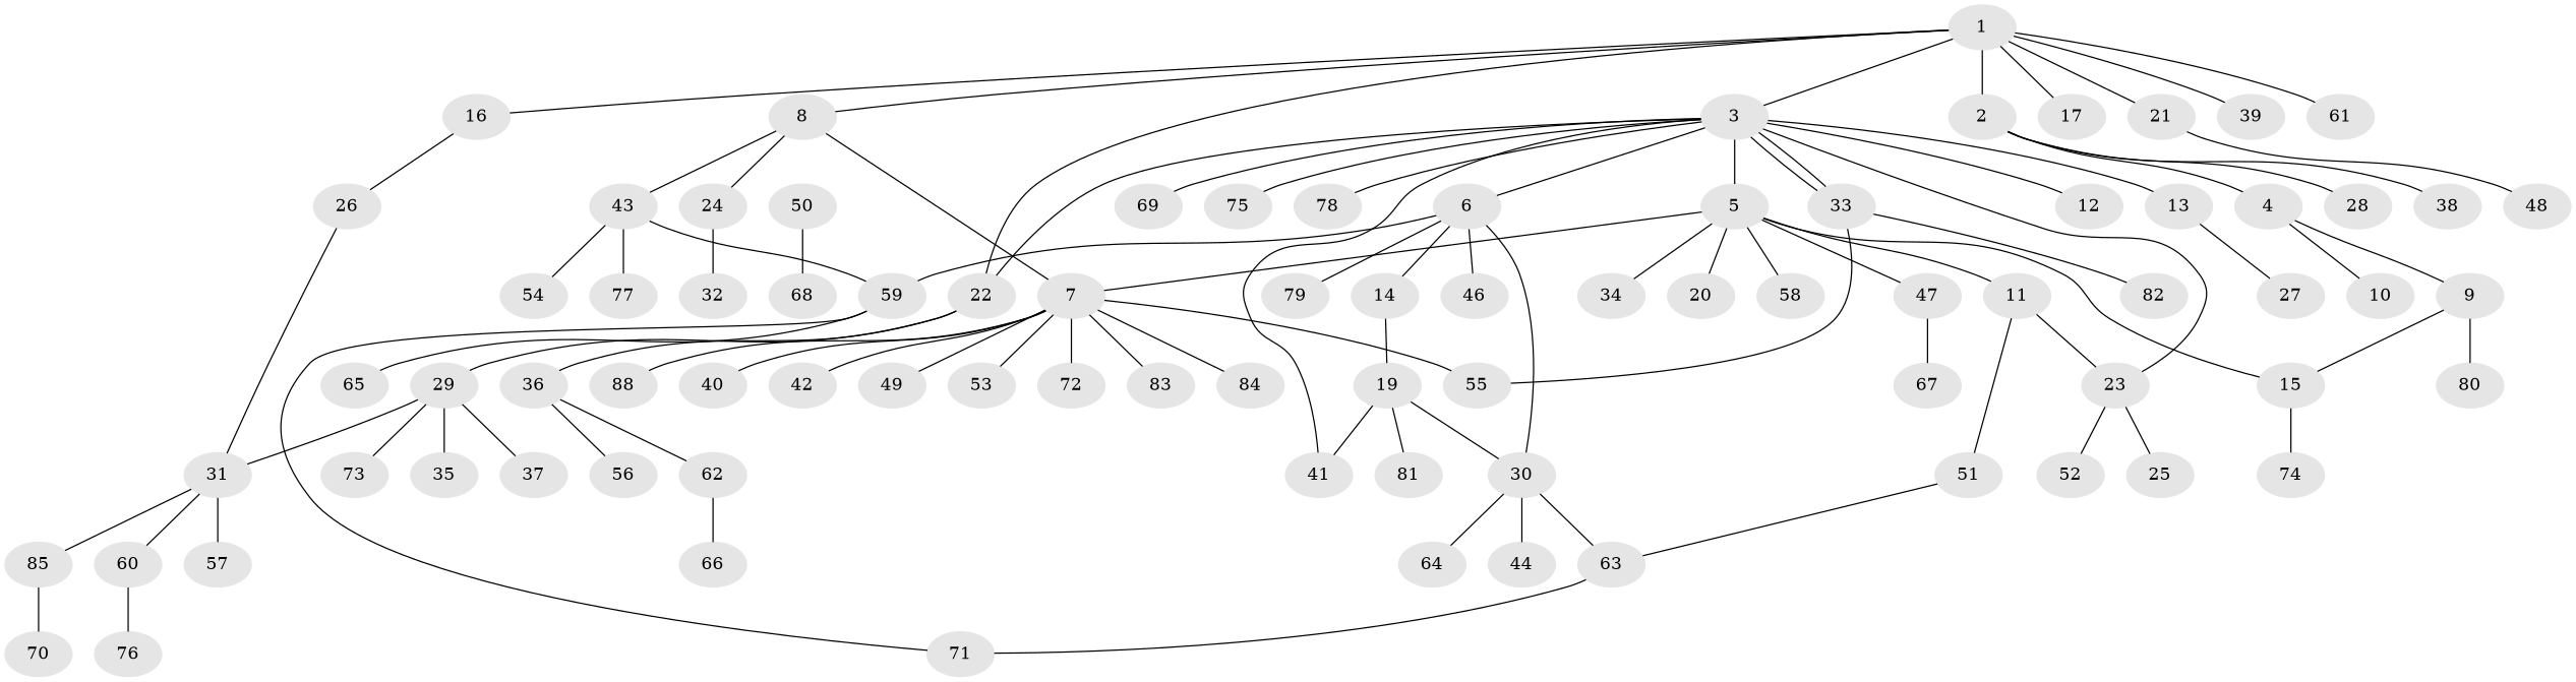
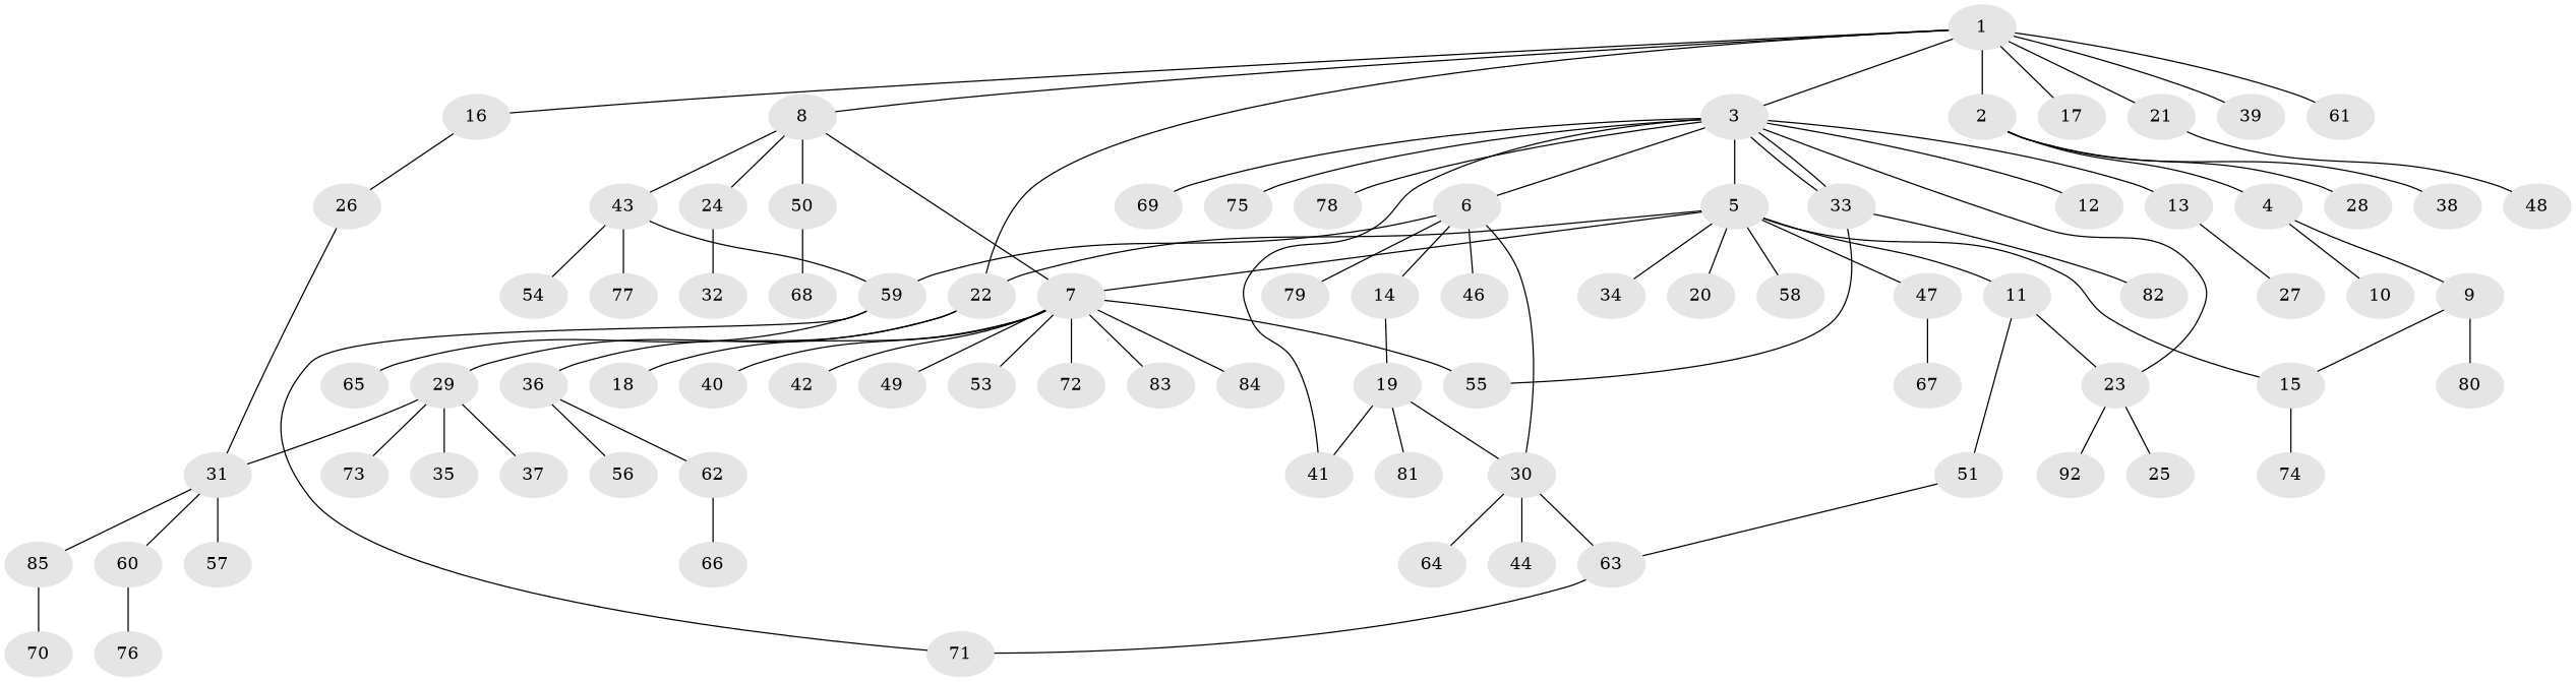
  graph {
    fontname="DejaVu Serif"
    node [color=gray90 fontname="DejaVu Serif" style=filled]
    edge [fontname="DejaVu Serif"]
    1
    2
    3
    8
    16
    17
    21
    22
    39
    61
    4
    28
    38
    5
    6
    12
    13
    23
    33
    41
    69
    75
    78
    7
-   18 [label=88]
+   18
    40
    42
    49
    53
    55
    72
    83
    84
    24
    43
    50
    26
    48
    29
    36
    9
    10
    11
    15
    20
    34
    47
    58
    14
    30
    46
    59
    79
    27
    25
-   52
+   52 [label=92]
    82
    80
    51
    74
    67
    19
    44
    63
    64
    65
    71
    32
    54
    77
    68
    81
    31
    35
    37
    73
    56
    62
    n79 [label=85]
    57
    60
    70
    76
    66
    1 -- 2
    1 -- 3
    1 -- 8
    1 -- 16
    1 -- 17
    1 -- 21
    1 -- 22
    1 -- 39
    1 -- 61
    2 -- 4
    2 -- 28
    2 -- 38
-   3 -- 22
+   5 -- 22
    3 -- 5
    3 -- 6
    3 -- 12
    3 -- 13
    3 -- 23
    3 -- 33
    3 -- 33
    3 -- 41
    3 -- 69
    3 -- 75
    3 -- 78
    8 -- 7
    8 -- 24
    8 -- 43
+   8 -- 50
    16 -- 26
    21 -- 48
    22 -- 29
    22 -- 36
    4 -- 9
    4 -- 10
    5 -- 7
    5 -- 11
    5 -- 15
    5 -- 20
    5 -- 34
    5 -- 47
    5 -- 58
    6 -- 14
    6 -- 30
    6 -- 46
    6 -- 59
    6 -- 79
    13 -- 27
    23 -- 25
    23 -- 52
    33 -- 55
    33 -- 82
    7 -- 18
    7 -- 40
    7 -- 42
    7 -- 49
    7 -- 53
    7 -- 55
    7 -- 72
    7 -- 83
    7 -- 84
    24 -- 32
    43 -- 59
    43 -- 54
    43 -- 77
    50 -- 68
    26 -- 31
    29 -- 31
    29 -- 35
    29 -- 37
    29 -- 73
    36 -- 56
    36 -- 62
    9 -- 15
    9 -- 80
    11 -- 23
    11 -- 51
    15 -- 74
    47 -- 67
    14 -- 19
    30 -- 44
    30 -- 63
    30 -- 64
    59 -- 65
    59 -- 71
    51 -- 63
    19 -- 41
    19 -- 30
    19 -- 81
    63 -- 71
    31 -- n79
    31 -- 57
    31 -- 60
    62 -- 66
    n79 -- 70
    60 -- 76
  }
